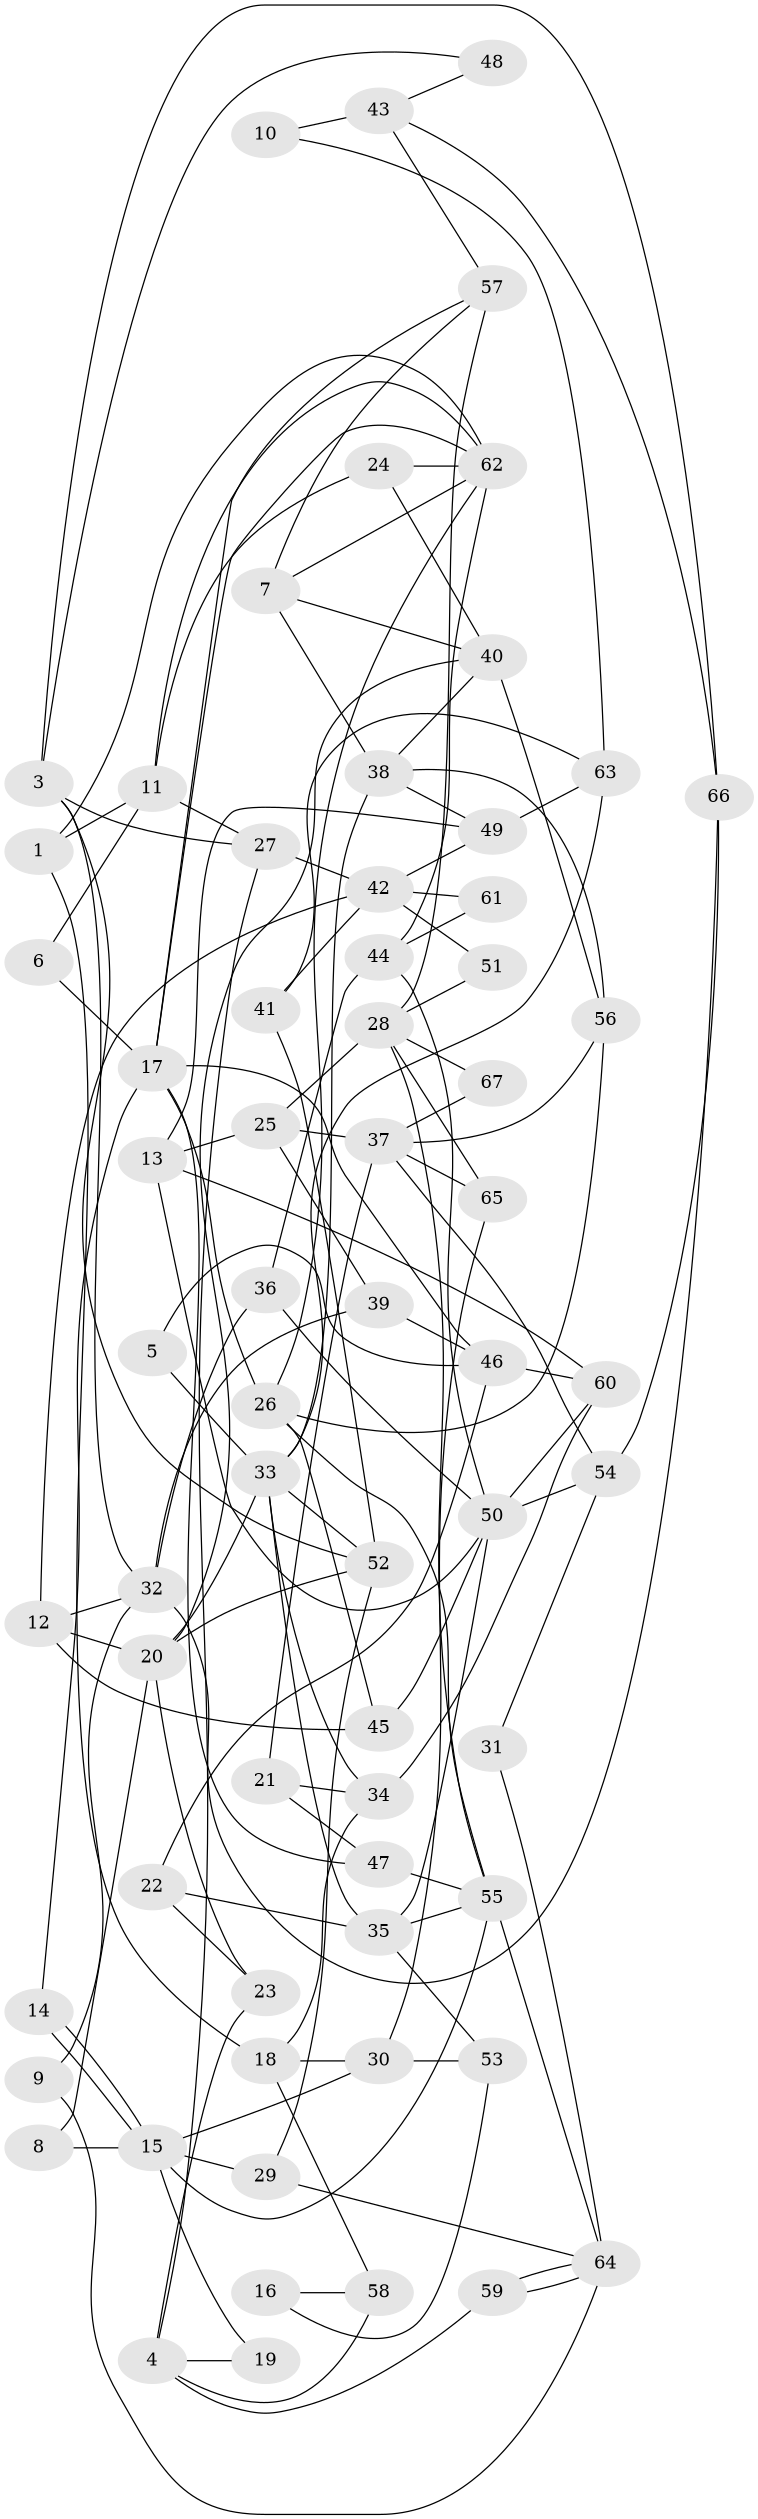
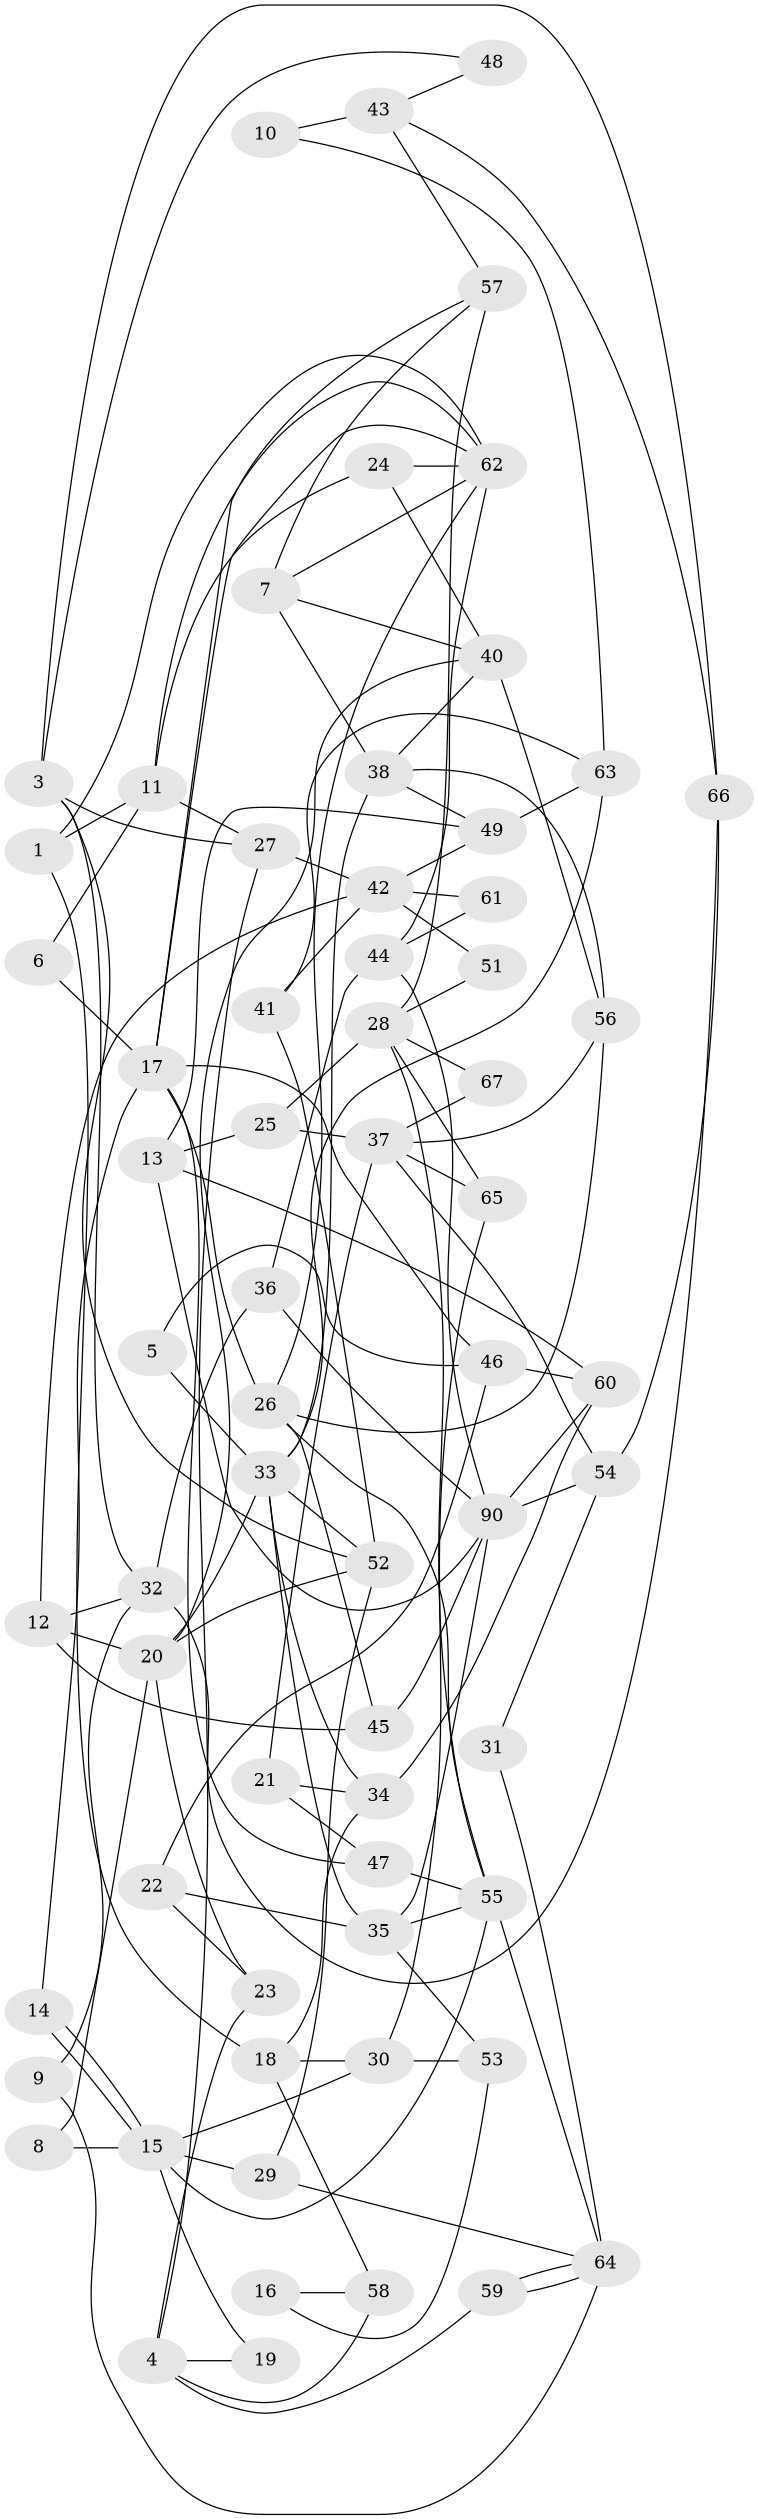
  graph {
    rankdir=LR
    node [color=gray90 style=filled]
    1
    11
    18
    62
    27
    24
    58
    30
    34
    10
    43
    63
    3
    32
    48
    52
    66
    42
-   39
    36
    4
    19
    23
    59
    64
    5
    33
    46
    38
    35
    60
    6
    17
    57
    26
    47
    7
    40
    49
    56
    8
    15
    20
    29
    55
    9
    12
    45
    51
    61
-   50
+   50 [label=90]
    13
    25
    37
    28
    54
    14
    53
    65
    16
    21
    67
    22
    31
    44
    41
    1 -- 11
    1 -- 18
    1 -- 62
    11 -- 62
    11 -- 27
    11 -- 24
    18 -- 58
    18 -- 30
    18 -- 34
    27 -- 42
    24 -- 62
    24 -- 40
    30 -- 53
    30 -- 65
    34 -- 60
    10 -- 43
    10 -- 63
    43 -- 48
    43 -- 66
    43 -- 57
    3 -- 27
    3 -- 32
    3 -- 48
    3 -- 52
    3 -- 66
    32 -- 66
-   32 -- 39
    32 -- 36
    42 -- 49
    42 -- 51
    42 -- 61
-   39 -- 46
    36 -- 50
    36 -- 44
    4 -- 27
    4 -- 58
    4 -- 19
    4 -- 23
    4 -- 59
    59 -- 64
    59 -- 64
    5 -- 33
    5 -- 46
    33 -- 34
    33 -- 63
    33 -- 52
    33 -- 38
    33 -- 35
    46 -- 60
    38 -- 40
    38 -- 49
    38 -- 56
    35 -- 55
    35 -- 50
    35 -- 53
    6 -- 11
    6 -- 17
    17 -- 62
    17 -- 46
    17 -- 57
    17 -- 26
    17 -- 47
    26 -- 62
    26 -- 56
    26 -- 55
    26 -- 45
    47 -- 55
    7 -- 62
    7 -- 38
    7 -- 57
    7 -- 40
    40 -- 56
    49 -- 63
    8 -- 15
    8 -- 20
    15 -- 30
    15 -- 19
    15 -- 29
    15 -- 55
    20 -- 52
    20 -- 23
    20 -- 33
    20 -- 40
    29 -- 52
    29 -- 64
    55 -- 64
    9 -- 32
    9 -- 64
    12 -- 32
    12 -- 42
    12 -- 20
    12 -- 45
    45 -- 50
    50 -- 60
    50 -- 54
    13 -- 60
    13 -- 49
    13 -- 50
    13 -- 25
-   25 -- 39
    25 -- 37
    25 -- 28
    37 -- 56
    37 -- 54
    37 -- 65
    37 -- 67
    28 -- 57
    28 -- 55
    28 -- 51
    28 -- 65
    28 -- 67
    54 -- 66
    14 -- 17
    14 -- 15
    14 -- 15
    16 -- 58
    16 -- 53
    21 -- 34
    21 -- 47
    21 -- 37
    22 -- 23
    22 -- 46
    22 -- 35
    31 -- 64
    31 -- 54
    44 -- 62
    44 -- 61
    44 -- 50
    41 -- 63
    41 -- 52
    41 -- 42
  }
